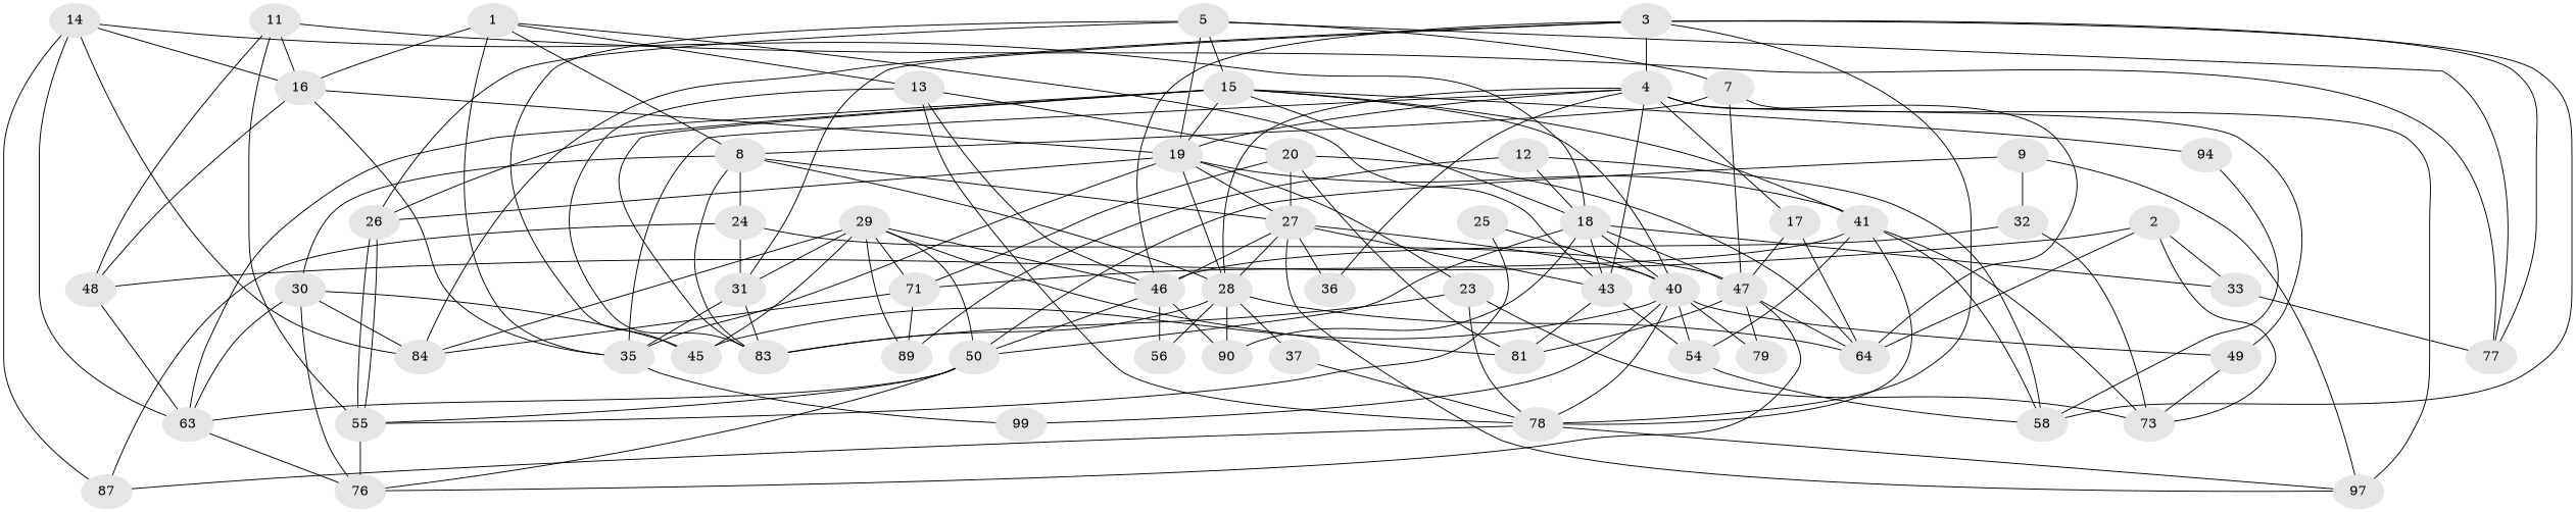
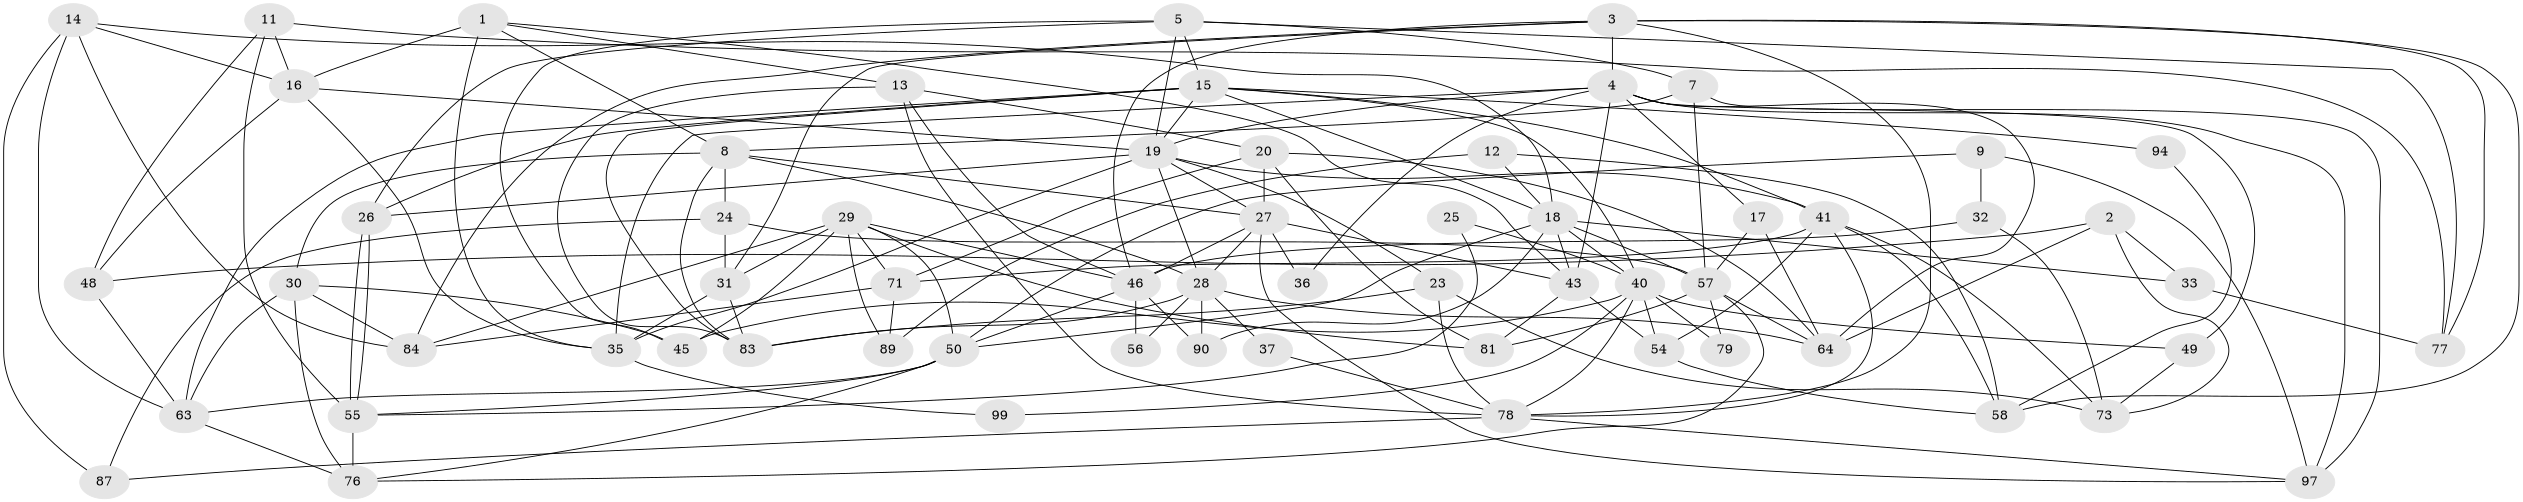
  graph {
    node [color=gray90 style=filled]
    1 [super="+42"]
    8 [super="+85"]
    13 [super="+64"]
    16
    35 [super="+38"]
    43 [super="+59"]
    24 [super="+39"]
    27 [super="+51"]
    28 [super="+94"]
    30 [super="+47"]
    83 [super="+95"]
    46 [super="+80"]
    78 [super="+91"]
    20 [super="+22"]
    48
    19 [super="+74"]
    99
    81
    54
    2 [super="+86"]
    33
    n22 [label=64 super="+93"]
    73 [super="+75"]
    77
    63 [super="+82"]
    3 [super="+67"]
    4 [super="+10"]
    31 [super="+44"]
    58 [super="+68"]
    84 [super="+96"]
    17
    36
    49
    97
    56
    50 [super="+98"]
    90
    87
-   57 [super="+92" label=47]
+   57 [super="+92"]
    26 [super="+62"]
    41 [super="+52"]
    23 [super="+61"]
    5 [super="+65"]
    7 [super="+21"]
    15 [super="+66"]
    45
    18 [super="+60"]
    n48 [label=94]
    40 [super="+100"]
    55 [super="+88"]
    71
    79
    76
    37
    9
    32
    11 [super="+70"]
    12
    89
    14 [super="+53"]
    25
    29 [super="+72"]
    1 -- 8
    1 -- 13
    1 -- 16
    1 -- 35
    1 -- 43
    8 -- 24
    8 -- 27
    8 -- 28
    8 -- 30
    8 -- 83
    13 -- 83
    13 -- 46
    13 -- 78
    13 -- 20
    16 -- 35
    16 -- 48
    16 -- 19
    35 -- 99
    43 -- 81
    43 -- 54
    24 -- 31
    24 -- 87
    24 -- 57
    27 -- 43
    27 -- 28
    27 -- 46
    27 -- 36
    27 -- 97
-   27 -- 40
    28 -- 83
    28 -- n22
    28 -- 56
    28 -- 90
    28 -- 37
    30 -- 63
    30 -- 84
    30 -- 45
    30 -- 76
    46 -- 56
    46 -- 50
    46 -- 90
    78 -- 97
    78 -- 87
    20 -- 27
    20 -- 81
    20 -- n22
    20 -- 71
    48 -- 63
    19 -- 35
    19 -- 27
    19 -- 28
    19 -- 26 [weight=2]
    19 -- 41
    19 -- 23
    54 -- 58
    2 -- 48
    2 -- 33
    2 -- n22
    2 -- 73
    33 -- 77
    63 -- 76
    3 -- 46
    3 -- 78
    3 -- 77
    3 -- 4
    3 -- 31
    3 -- 58
    3 -- 84
    4 -- 35
    4 -- 43
    4 -- 19
    4 -- n22
    4 -- 17
    4 -- 36
    4 -- 49
-   4 -- 28
+   4 -- 97
    31 -- 35
    31 -- 83
    17 -- n22
    17 -- 57
    49 -- 73
    50 -- 63
    50 -- 55
    50 -- 76
    57 -- 81
    57 -- n22
    57 -- 79
    57 -- 76
    26 -- 55
    26 -- 55
    41 -- 78
    41 -- 54
    41 -- 73
    41 -- 58
    41 -- 71
    23 -- 83
    23 -- 78
    23 -- 73
    5 -- 19
    5 -- 77
    5 -- 26
    5 -- 7
    5 -- 15
    5 -- 45
    7 -- 8
    7 -- 97
    7 -- 57
    15 -- 83
    15 -- 19
    15 -- 63
    15 -- 26
    15 -- 41
    15 -- 18
    15 -- n48
    15 -- 40
    18 -- 43
    18 -- 33
    18 -- 50
    18 -- 90
    18 -- 57
    18 -- 40
    n48 -- 58
    40 -- 78
    40 -- 99
    40 -- 54
    40 -- 49
    40 -- 45
    40 -- 79
    55 -- 76
    71 -- 84
    71 -- 89
    37 -- 78
    9 -- 97
    9 -- 50
    9 -- 32
    32 -- 46
    32 -- 73
    11 -- 16
    11 -- 48
    11 -- 77
    11 -- 55
    12 -- 58
    12 -- 18
    12 -- 89
    14 -- 16
    14 -- 63
    14 -- 84
    14 -- 87
    14 -- 18
    25 -- 40
    25 -- 55
    29 -- 46
    29 -- 81
    29 -- 31
    29 -- 84
    29 -- 50
    29 -- 45
    29 -- 71
    29 -- 89
  }
